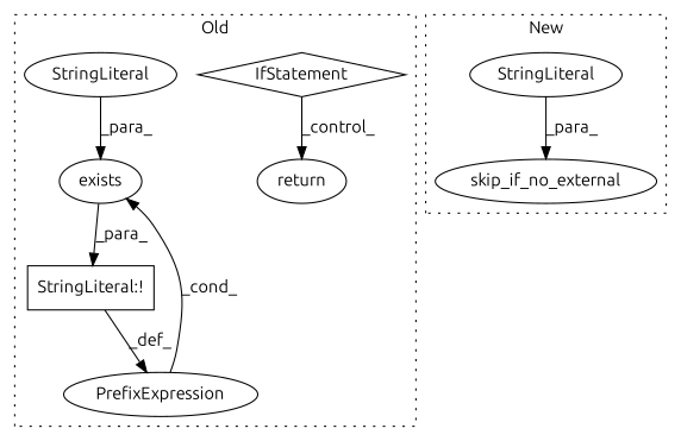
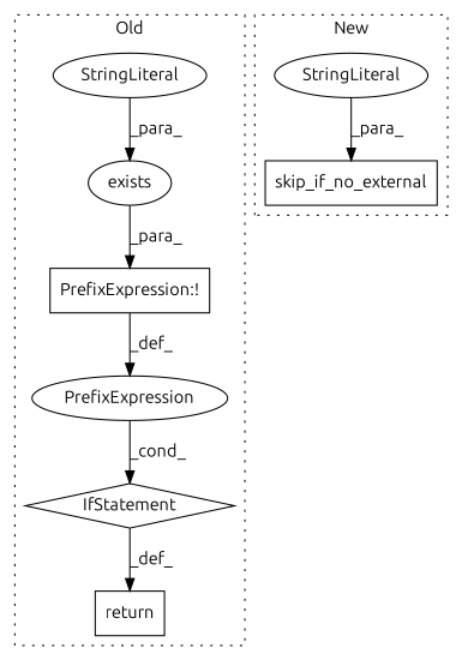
  digraph {
    fontname=Ubuntu
    node [a=32 fontname=Ubuntu l=7 shape=ellipse]
    edge [fontname=Ubuntu]
    n1 [l="7,1" label=exists s="18180,18194"]
    n2 [a=25 l="4,2" label=IfStatement s="18165,18195" shape=diamond]
    n3 [a=45 label=StringLiteral s=18187]
-   n4 [a=38 l=1 label="StringLiteral:!" s=18169 shape=box]
+   n4 [a=38 l=1 label="PrefixExpression:!" s=18169 shape=box]
    n5 [a=42 label=PrefixExpression l=""]
-   n6 [a=41 label=return s=18205]
-   n7 [l="20,1" label=skip_if_no_external s="18143,18170"]
+   n6 [a=41 label=return s=18205 shape=box]
+   n7 [l="20,1" label=skip_if_no_external s="18143,18170" shape=box]
    n8 [a=45 label=StringLiteral s=18163]
    subgraph cluster_1 {
      label=Old
      style=dotted
      n1
      n2
      n3
      n4
      n5
      n6
    }
    subgraph cluster_2 {
      label=New
      style=dotted
      n7
      n8
    }
    n1 -> n4 [label=_para_]
-   n2 -> n6 [label=_control_]
+   n2 -> n6 [label=_def_]
    n3 -> n1 [label=_para_]
    n4 -> n5 [label=_def_]
-   n5 -> n1 [label=_cond_]
+   n5 -> n2 [label=_cond_]
    n8 -> n7 [label=_para_]
  }
